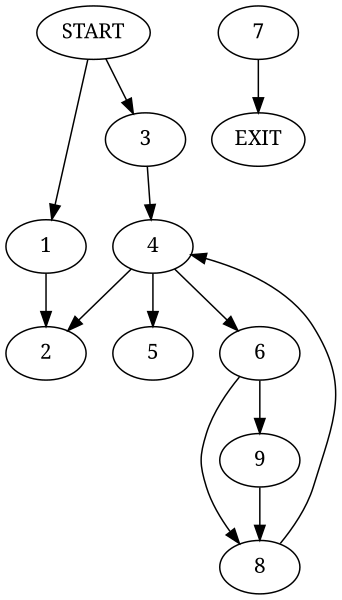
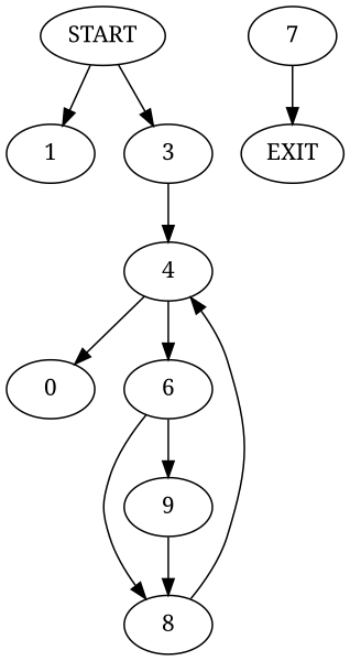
  digraph {
    fontname="Noto Serif"
    node [fontname="Noto Serif"]
    edge [fontname="Noto Serif"]
    n1 [label=START]
    1
    3
-   2
    n5 [label=EXIT]
    4
-   5
+   5 [label=0]
    6
    8
    9
    7
    n1 -> 1
    n1 -> 3
-   1 -> 2
    3 -> 4
-   4 -> 2
    4 -> 5
    4 -> 6
    6 -> 8
    6 -> 9
    8 -> 4
    9 -> 8
    7 -> n5
  }
